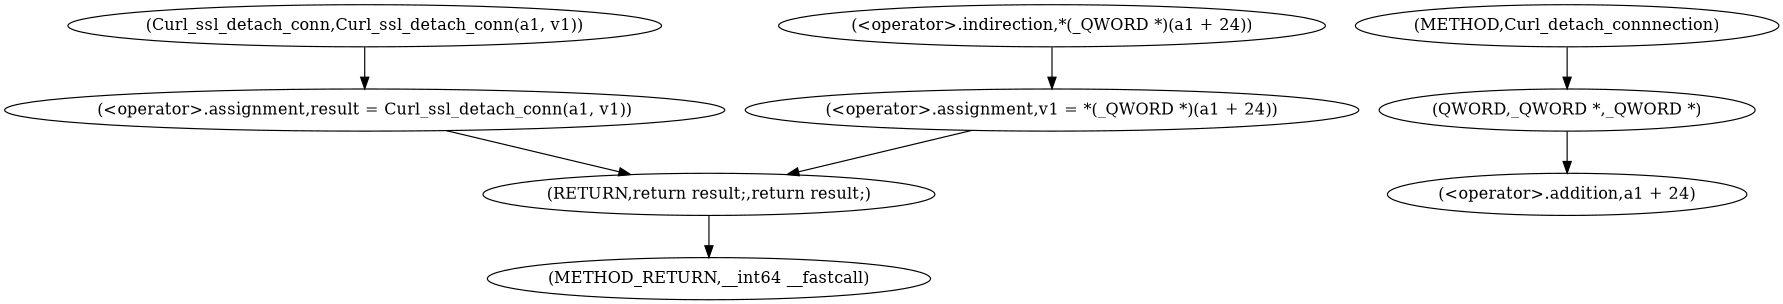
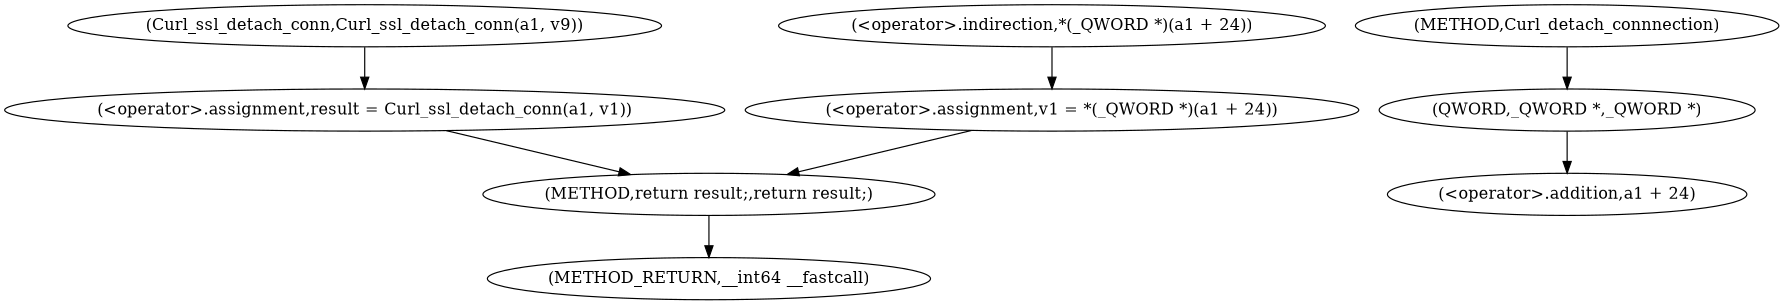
  digraph {
    n1 [label="(<operator>.assignment,v1 = *(_QWORD *)(a1 + 24))"]
-   n2 [label="(RETURN,return result;,return result;)"]
-   n3 [label="(Curl_ssl_detach_conn,Curl_ssl_detach_conn(a1, v1))"]
+   n2 [label="(METHOD,return result;,return result;)"]
+   n3 [label="(Curl_ssl_detach_conn,Curl_ssl_detach_conn(a1, v9))"]
    n4 [label="(<operator>.assignment,result = Curl_ssl_detach_conn(a1, v1))"]
    n5 [label="(METHOD_RETURN,__int64 __fastcall)"]
    n6 [label="(<operator>.indirection,*(_QWORD *)(a1 + 24))"]
    n7 [label="(QWORD,_QWORD *,_QWORD *)"]
    n8 [label="(<operator>.addition,a1 + 24)"]
    n9 [label="(METHOD,Curl_detach_connnection)"]
    n1 -> n2
    n2 -> n5
    n3 -> n4
    n4 -> n2
    n6 -> n1
    n7 -> n8
    n9 -> n7
  }
